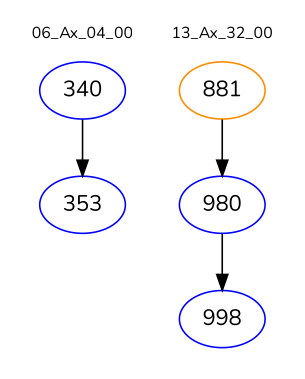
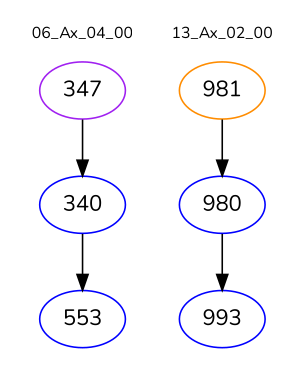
  digraph {
    fontname=Nunito
    node [color=blue fontname=Nunito]
    edge [color=black fontname=Nunito]
+   n1 [color=purple label=347]
    n2 [label=340]
-   n3 [label=353]
-   n4 [color=darkorange label=881]
+   n3 [label=553]
+   n4 [color=darkorange label=981]
    n5 [label=980]
-   n6 [label=998]
+   n6 [label=993]
    subgraph cluster_1 {
      color=white
      fontsize=10
      label="06_Ax_04_00"
+     n1
      n2
      n3
    }
    subgraph cluster_2 {
      color=white
      fontsize=10
-     label="13_Ax_32_00"
+     label="13_Ax_02_00"
      n4
      n5
      n6
    }
+   n1 -> n2
    n2 -> n3
    n4 -> n5
    n5 -> n6
  }
